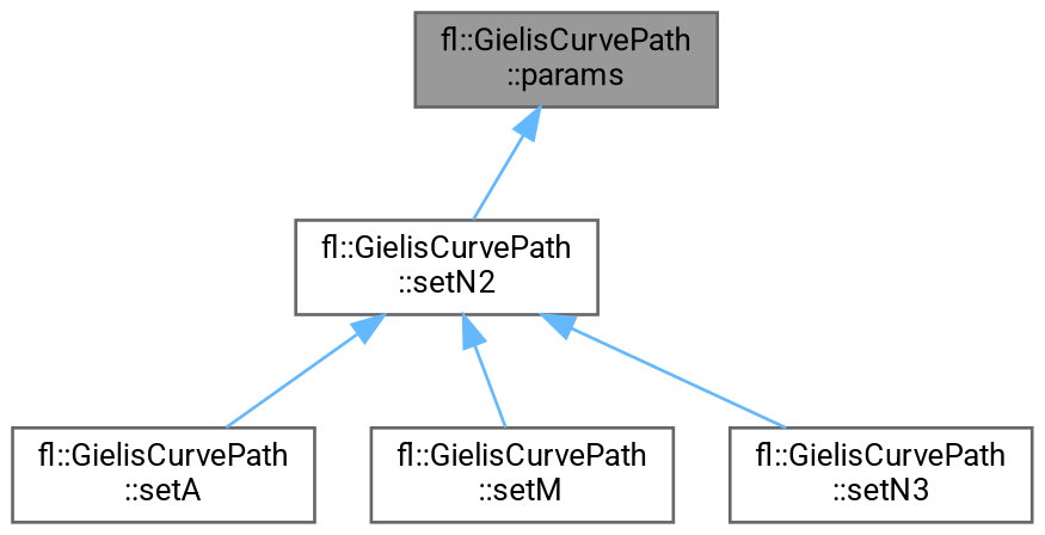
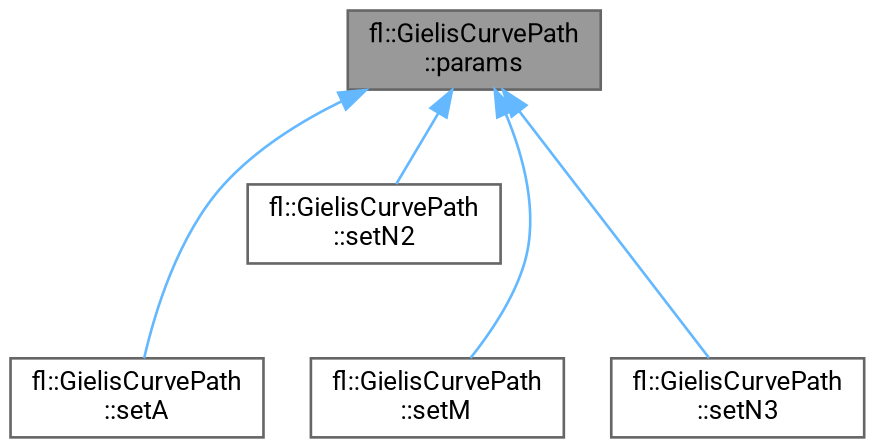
  digraph {
    fontname=Roboto
    rankdir=TB
    node [color=grey40 fillcolor=white fontname=Roboto fontsize=10 shape=box style=filled]
    edge [color=steelblue1 dir=back fontname=Roboto fontsize=10 labelfontname=Helvetica labelfontsize=10 style=solid]
    n1 [color=gray40 fillcolor=grey60 fontcolor=black height=0.2 label="fl::GielisCurvePath\l::params" width=0.4]
    n2 [height=0.2 label="fl::GielisCurvePath\l::setA" width=0.4]
    n3 [height=0.2 label="fl::GielisCurvePath\l::setM" width=0.4]
    n4 [height=0.2 label="fl::GielisCurvePath\l::setN2" width=0.4]
    n5 [height=0.2 label="fl::GielisCurvePath\l::setN3" width=0.4]
-   n4 -> n2
-   n4 -> n3
+   n1 -> n2
+   n1 -> n3
    n1 -> n4
-   n4 -> n5
+   n1 -> n5
  }
